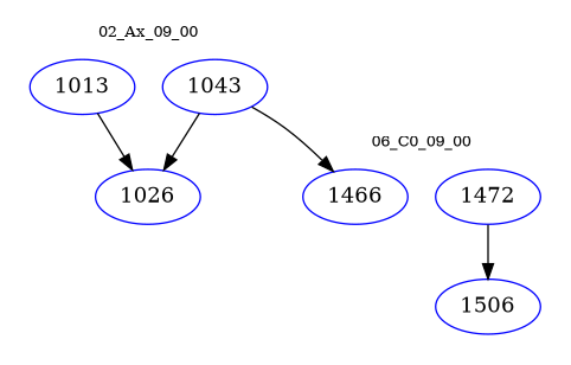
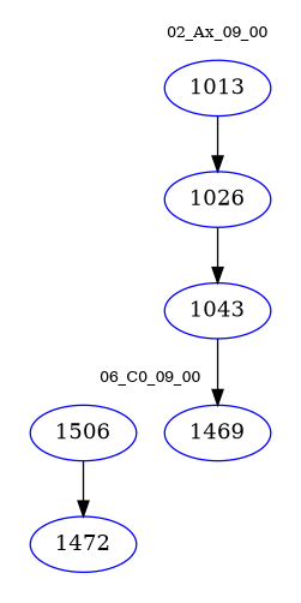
  digraph {
    node [color=blue]
    edge [color=black]
    n1 [label=1026]
    n2 [label=1013]
    n3 [label=1043]
    n4 [label=1472]
-   n5 [label=1466]
+   n5 [label=1469]
    n6 [label=1506]
    subgraph cluster_1 {
      color=white
      fontsize=10
      label="02_Ax_09_00"
      n1
      n2
      n3
    }
    subgraph cluster_2 {
      color=white
      fontsize=10
      label="06_C0_09_00"
      n4
      n5
      n6
    }
-   n3 -> n1
+   n1 -> n3
    n2 -> n1
    n3 -> n5
-   n4 -> n6
+   n6 -> n4
  }
